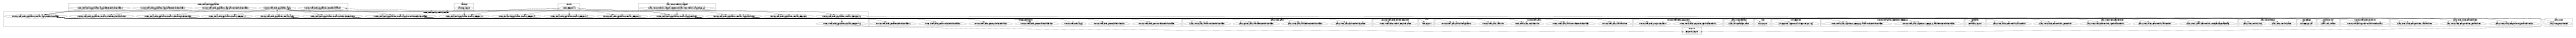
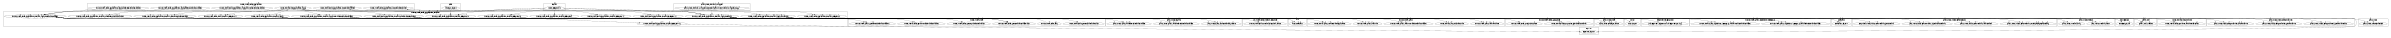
  digraph {
-   "Class::MOP::Mixin::HasMethods::has_method"
-   "Class::MOP::Mixin::HasMethods::reset_package_cache_flag" [label="Class::MOP::Scalar::HasMethods::reset_package_cache_flag"]
+   "Class::MOP::Mixin::HasMethods::reset_package_cache_flag"
    "Class::MOP::Mixin::HasMethods::add_method"
    "Class::MOP::Mixin::HasMethods::_get_local_methods"
-   "Class::MOP::Mixin::HasMethods::get_method"
+   "Class::MOP::Mixin::HasMethods::get_method" [label="Required::MOP::Mixin::HasMethods::get_method"]
    "Scalar::Util::weaken"
    "Class::MOP::Method::name"
    "Class::MOP::Method::body"
    "Moose::Meta::Role::Application::ToClass::check_required_methods"
-   "Moose::Meta::Role::Application::ToClass::BEGIN@17"
+   "Moose::Meta::Role::Application::ToClass::BEGIN@17" [label="Moose::Meta::Role::Meta::ToClass::BEGIN@17"]
    "Moose::Meta::Role::Application::ToClass::check_role_exclusions"
    "Moose::Meta::Role::Application::ToClass::BEGIN@2"
    "Moose::Meta::Role::Application::ToClass::BEGIN@9"
    "Moose::Meta::Role::Application::ToClass::BEGIN@15"
    "Moose::Meta::Role::Application::ToClass::BEGIN@14"
    "Moose::Meta::Role::Application::ToClass::apply_method_modifiers"
    "Moose::Meta::Role::Application::ToClass::BEGIN@10"
    "Moose::Meta::Role::Application::ToClass::BEGIN@11"
    "Moose::Meta::Role::Application::ToClass::apply_methods"
    "Moose::Meta::Role::Application::ToClass::apply"
    "Moose::Meta::Role::Application::ToClass::apply_attributes"
-   "Moose::Meta::Role::Application::ToClass::BEGIN@13" [label="Moose::Meta::Role::Application::ToClass::SERIAL@13"]
+   "Moose::Meta::Role::Application::ToClass::BEGIN@13"
    "Moose::Meta::Role::Application::ToClass::apply_override_method_modifiers"
    "Moose::Meta::Role::Application::ToClass::check_required_attributes"
    "metaclass::import"
    "UNIVERSAL::isa"
    "Exporter::import"
    "Moose::Meta::Class::add_role"
    "Moose::Meta::Class::add_override_method_modifier"
    "Moose::Meta::Class::add_attribute"
    "Moose::Meta::Class::excludes_role"
-   "Moose::Meta::Class::add_role_application"
+   "Moose::Meta::Class::add_role_application" [label="Moose::Meta::Class::weaken_role_application"]
    "warnings::import"
    "Moose::Meta::Role::get_method_modifier_list"
    "Moose::Meta::Role::get_required_method_list"
    "Moose::Meta::Role::get_excluded_roles_list"
-   "Moose::Meta::Role::get_after_method_modifiers"
-   "Moose::Meta::Role::get_override_method_modifier"
+   "Moose::Meta::Role::get_after_method_modifiers" [label="Moose::Meta::Class::get_after_method_modifiers"]
    "Moose::Meta::Role::get_around_method_modifiers"
-   "Moose::Meta::Role::apply"
+   "Moose::Meta::Role::apply" [label="Moose::Meta::Role::flag"]
    "Class::MOP::Class::find_method_by_name"
-   "Class::MOP::Class::add_around_method_modifier"
    "Class::MOP::Class::add_before_method_modifier"
-   "Class::MOP::Class::add_after_method_modifier" [label="Class::ANON::Class::add_after_method_modifier"]
+   "Class::MOP::Class::add_after_method_modifier"
    "Moose::BEGIN@40"
    "Class::MOP::Method::Wrapped::__ANON__[Class/MOP/Method/Wrapped.pm:66]"
-   "base::import"
+   "base::import" [label="base::metaclass"]
    "Moose::Meta::Role::Composite::_get_local_methods"
    "Moose::Meta::Role::Composite::name"
    "Moose::Meta::Class::__ANON__::SERIAL::5::add_before_method_modifier"
    "Moose::Meta::Class::__ANON__::SERIAL::5::add_around_method_modifier"
    "Moose::Meta::Role::Attribute::attribute_for_class"
    "Moose::Meta::Role::Method::Required::name"
    "Class::MOP::Mixin::HasAttributes::get_attribute_list"
    "Class::MOP::Mixin::HasAttributes::get_attribute"
    "Class::MOP::Mixin::HasAttributes::has_attribute"
    "Sub::Exporter::__ANON__[Sub/Exporter.pm:756]"
    "strict::import"
-   "Class::MOP::get_code_info"
+   "Class::MOP::get_code_info" [label="Class::MOP::name_code_info"]
    "Class::MOP::Package::name"
+   "Moose::Meta::Role::Application::is_method_excluded"
    "Moose::Meta::Role::Application::is_method_aliased"
    "Moose::Meta::Role::Application::apply_before_method_modifiers"
    "Moose::Meta::Role::Application::apply_around_method_modifiers"
    "Moose::Meta::Role::Application::apply_after_method_modifiers"
    "Moose::Meta::Role::Application::apply"
    subgraph cluster_1 {
      label="Class::MOP::Mixin::HasMethods"
-     "Class::MOP::Mixin::HasMethods::has_method"
      "Class::MOP::Mixin::HasMethods::reset_package_cache_flag"
      "Class::MOP::Mixin::HasMethods::add_method"
      "Class::MOP::Mixin::HasMethods::_get_local_methods"
      "Class::MOP::Mixin::HasMethods::get_method"
    }
    subgraph cluster_2 {
-     label="Attribute::Util"
+     label="Scalar::Util"
      "Scalar::Util::weaken"
    }
    subgraph cluster_3 {
      label="Class::MOP::Method"
      "Class::MOP::Method::name"
      "Class::MOP::Method::body"
    }
    subgraph cluster_4 {
-     label="Moose::Meta::Role::Method::ToClass"
+     label="Moose::Meta::Role::Application::ToClass"
      "Moose::Meta::Role::Application::ToClass::check_required_methods"
      "Moose::Meta::Role::Application::ToClass::BEGIN@17"
      "Moose::Meta::Role::Application::ToClass::check_role_exclusions"
      "Moose::Meta::Role::Application::ToClass::BEGIN@2"
      "Moose::Meta::Role::Application::ToClass::BEGIN@9"
      "Moose::Meta::Role::Application::ToClass::BEGIN@15"
      "Moose::Meta::Role::Application::ToClass::BEGIN@14"
      "Moose::Meta::Role::Application::ToClass::apply_method_modifiers"
      "Moose::Meta::Role::Application::ToClass::BEGIN@10"
      "Moose::Meta::Role::Application::ToClass::BEGIN@11"
      "Moose::Meta::Role::Application::ToClass::apply_methods"
      "Moose::Meta::Role::Application::ToClass::apply"
      "Moose::Meta::Role::Application::ToClass::apply_attributes"
      "Moose::Meta::Role::Application::ToClass::BEGIN@13"
      "Moose::Meta::Role::Application::ToClass::apply_override_method_modifiers"
      "Moose::Meta::Role::Application::ToClass::check_required_attributes"
    }
    subgraph cluster_5 {
      label=metaclass
      "metaclass::import"
    }
    subgraph cluster_6 {
      label=UNIVERSAL
      "UNIVERSAL::isa"
    }
    subgraph cluster_7 {
      label=Exporter
      "Exporter::import"
    }
    subgraph cluster_8 {
      label="Moose::Meta::Class"
      "Moose::Meta::Class::add_role"
      "Moose::Meta::Class::add_override_method_modifier"
      "Moose::Meta::Class::add_attribute"
      "Moose::Meta::Class::excludes_role"
      "Moose::Meta::Class::add_role_application"
    }
    subgraph cluster_9 {
-     label=warnings
+     label=code
      "warnings::import"
    }
    subgraph cluster_10 {
-     label="Moose::Meta::Role"
+     label="Moose::Meta::Meta"
      "Moose::Meta::Role::get_method_modifier_list"
      "Moose::Meta::Role::get_required_method_list"
      "Moose::Meta::Role::get_excluded_roles_list"
      "Moose::Meta::Role::get_after_method_modifiers"
-     "Moose::Meta::Role::get_override_method_modifier"
      "Moose::Meta::Role::get_around_method_modifiers"
      "Moose::Meta::Role::apply"
    }
    subgraph cluster_11 {
-     label="Class::MOP::Class"
+     label="Class::MOP::ToClass"
      "Class::MOP::Class::find_method_by_name"
-     "Class::MOP::Class::add_around_method_modifier"
      "Class::MOP::Class::add_before_method_modifier"
      "Class::MOP::Class::add_after_method_modifier"
    }
    subgraph cluster_12 {
-     label=Moose
+     label=ToClass
      "Moose::BEGIN@40"
    }
    subgraph cluster_13 {
      label="Class::MOP::Method::Wrapped"
      "Class::MOP::Method::Wrapped::__ANON__[Class/MOP/Method/Wrapped.pm:66]"
    }
    subgraph cluster_14 {
      label=base
      "base::import"
    }
    subgraph cluster_15 {
      label="Moose::Meta::Role::Composite"
      "Moose::Meta::Role::Composite::_get_local_methods"
      "Moose::Meta::Role::Composite::name"
    }
    subgraph cluster_16 {
      label="Moose::Meta::Class::__ANON__::SERIAL::5"
      "Moose::Meta::Class::__ANON__::SERIAL::5::add_before_method_modifier"
      "Moose::Meta::Class::__ANON__::SERIAL::5::add_around_method_modifier"
    }
    subgraph cluster_17 {
      label="Moose::Meta::Role::Attribute"
      "Moose::Meta::Role::Attribute::attribute_for_class"
    }
    subgraph cluster_18 {
-     label="Moose::Meta::Role::Method::Required"
+     label="Sub::Meta::Role::Method::Required"
      "Moose::Meta::Role::Method::Required::name"
    }
    subgraph cluster_19 {
      label="Class::MOP::Mixin::HasAttributes"
      "Class::MOP::Mixin::HasAttributes::get_attribute_list"
      "Class::MOP::Mixin::HasAttributes::get_attribute"
      "Class::MOP::Mixin::HasAttributes::has_attribute"
    }
    subgraph cluster_20 {
-     label="Sub::Exporter"
+     label="HasAttributes::Exporter"
      "Sub::Exporter::__ANON__[Sub/Exporter.pm:756]"
    }
    subgraph cluster_21 {
      label="strict"
      "strict::import"
    }
    subgraph cluster_22 {
      label="Class::MOP"
      "Class::MOP::get_code_info"
    }
    subgraph cluster_23 {
-     label="Class::MOP::Package"
+     label="Class::MOP::Meta"
      "Class::MOP::Package::name"
    }
    subgraph cluster_24 {
      label="Moose::Meta::Role::Application"
+     "Moose::Meta::Role::Application::is_method_excluded"
      "Moose::Meta::Role::Application::is_method_aliased"
      "Moose::Meta::Role::Application::apply_before_method_modifiers"
      "Moose::Meta::Role::Application::apply_around_method_modifiers"
      "Moose::Meta::Role::Application::apply_after_method_modifiers"
      "Moose::Meta::Role::Application::apply"
    }
    "Moose::Meta::Role::Application::ToClass::check_required_methods" -> "Moose::Meta::Role::get_required_method_list"
    "Moose::Meta::Role::Application::ToClass::check_required_methods" -> "Class::MOP::Class::find_method_by_name"
    "Moose::Meta::Role::Application::ToClass::check_required_methods" -> "Moose::Meta::Role::Method::Required::name"
    "Moose::Meta::Role::Application::ToClass::BEGIN@17" -> "base::import"
    "Moose::Meta::Role::Application::ToClass::check_role_exclusions" -> "Moose::Meta::Class::excludes_role"
    "Moose::Meta::Role::Application::ToClass::check_role_exclusions" -> "Moose::Meta::Role::get_excluded_roles_list"
    "Moose::Meta::Role::Application::ToClass::check_role_exclusions" -> "Moose::Meta::Role::Composite::name"
    "Moose::Meta::Role::Application::ToClass::check_role_exclusions" -> "Class::MOP::Package::name"
    "Moose::Meta::Role::Application::ToClass::BEGIN@9" -> "strict::import"
    "Moose::Meta::Role::Application::ToClass::BEGIN@15" -> "Exporter::import"
    "Moose::Meta::Role::Application::ToClass::BEGIN@14" -> "Sub::Exporter::__ANON__[Sub/Exporter.pm:756]"
    "Moose::Meta::Role::Application::ToClass::apply_method_modifiers" -> "Moose::Meta::Role::get_method_modifier_list"
    "Moose::Meta::Role::Application::ToClass::apply_method_modifiers" -> "Moose::Meta::Role::get_after_method_modifiers"
    "Moose::Meta::Role::Application::ToClass::apply_method_modifiers" -> "Moose::Meta::Role::get_around_method_modifiers"
-   "Moose::Meta::Role::Application::ToClass::apply_method_modifiers" -> "Class::MOP::Class::add_around_method_modifier"
    "Moose::Meta::Role::Application::ToClass::apply_method_modifiers" -> "Class::MOP::Class::add_before_method_modifier"
    "Moose::Meta::Role::Application::ToClass::apply_method_modifiers" -> "Class::MOP::Class::add_after_method_modifier"
    "Moose::Meta::Role::Application::ToClass::apply_method_modifiers" -> "Moose::Meta::Class::__ANON__::SERIAL::5::add_before_method_modifier"
    "Moose::Meta::Role::Application::ToClass::apply_method_modifiers" -> "Moose::Meta::Class::__ANON__::SERIAL::5::add_around_method_modifier"
    "Moose::Meta::Role::Application::ToClass::BEGIN@11" -> "metaclass::import"
    "Moose::Meta::Role::Application::ToClass::apply_methods" -> "Class::MOP::Mixin::HasMethods::reset_package_cache_flag"
    "Moose::Meta::Role::Application::ToClass::apply_methods" -> "Class::MOP::Mixin::HasMethods::add_method"
    "Moose::Meta::Role::Application::ToClass::apply_methods" -> "Class::MOP::Mixin::HasMethods::_get_local_methods"
    "Moose::Meta::Role::Application::ToClass::apply_methods" -> "Class::MOP::Mixin::HasMethods::get_method"
    "Moose::Meta::Role::Application::ToClass::apply_methods" -> "Class::MOP::Method::name"
    "Moose::Meta::Role::Application::ToClass::apply_methods" -> "Class::MOP::Method::body"
    "Moose::Meta::Role::Application::ToClass::apply_methods" -> "UNIVERSAL::isa"
    "Moose::Meta::Role::Application::ToClass::apply_methods" -> "Moose::Meta::Role::Composite::_get_local_methods"
+   "Moose::Meta::Role::Application::ToClass::apply_methods" -> "Moose::Meta::Role::Application::is_method_excluded"
    "Moose::Meta::Role::Application::ToClass::apply_methods" -> "Moose::Meta::Role::Application::is_method_aliased"
    "Moose::Meta::Role::Application::ToClass::apply" -> "Scalar::Util::weaken"
    "Moose::Meta::Role::Application::ToClass::apply" -> "Moose::Meta::Class::add_role"
    "Moose::Meta::Role::Application::ToClass::apply" -> "Moose::Meta::Class::add_role_application"
    "Moose::Meta::Role::Application::ToClass::apply" -> "Moose::Meta::Role::Application::apply"
    "Moose::Meta::Role::Application::ToClass::apply_attributes" -> "Moose::Meta::Class::add_attribute"
    "Moose::Meta::Role::Application::ToClass::apply_attributes" -> "Moose::Meta::Role::Attribute::attribute_for_class"
    "Moose::Meta::Role::Application::ToClass::apply_attributes" -> "Class::MOP::Mixin::HasAttributes::get_attribute_list"
    "Moose::Meta::Role::Application::ToClass::apply_attributes" -> "Class::MOP::Mixin::HasAttributes::get_attribute"
    "Moose::Meta::Role::Application::ToClass::apply_attributes" -> "Class::MOP::Mixin::HasAttributes::has_attribute"
    "Moose::Meta::Role::Application::ToClass::BEGIN@13" -> "Moose::Meta::Role::Application::ToClass::BEGIN@15"
    "Moose::Meta::Role::Application::ToClass::BEGIN@13" -> "Exporter::import"
-   "Moose::Meta::Role::Application::ToClass::apply_override_method_modifiers" -> "Class::MOP::Mixin::HasMethods::has_method"
    "Moose::Meta::Role::Application::ToClass::apply_override_method_modifiers" -> "Moose::Meta::Class::add_override_method_modifier"
    "Moose::Meta::Role::Application::ToClass::apply_override_method_modifiers" -> "Moose::Meta::Role::get_method_modifier_list"
-   "Moose::Meta::Role::Application::ToClass::apply_override_method_modifiers" -> "Moose::Meta::Role::get_override_method_modifier"
    "Moose::Meta::Role::Application::ToClass::apply_override_method_modifiers" -> "Class::MOP::get_code_info"
    "warnings::import" -> "Moose::Meta::Role::Application::ToClass::BEGIN@10"
    "Moose::Meta::Role::apply" -> "Moose::Meta::Role::Application::ToClass::apply"
    "Moose::BEGIN@40" -> "Moose::Meta::Role::Application::ToClass::BEGIN@17"
    "Moose::BEGIN@40" -> "Moose::Meta::Role::Application::ToClass::BEGIN@2"
    "Moose::BEGIN@40" -> "Moose::Meta::Role::Application::ToClass::BEGIN@9"
    "Moose::BEGIN@40" -> "Moose::Meta::Role::Application::ToClass::BEGIN@14"
    "Moose::BEGIN@40" -> "Moose::Meta::Role::Application::ToClass::BEGIN@10"
    "Moose::BEGIN@40" -> "Moose::Meta::Role::Application::ToClass::BEGIN@11"
    "Moose::BEGIN@40" -> "Moose::Meta::Role::Application::ToClass::BEGIN@13"
    "Class::MOP::Method::Wrapped::__ANON__[Class/MOP/Method/Wrapped.pm:66]" -> "Moose::Meta::Role::Application::ToClass::apply_methods"
    "Moose::Meta::Role::Application::apply_before_method_modifiers" -> "Moose::Meta::Role::Application::ToClass::apply_method_modifiers"
    "Moose::Meta::Role::Application::apply_around_method_modifiers" -> "Moose::Meta::Role::Application::ToClass::apply_method_modifiers"
    "Moose::Meta::Role::Application::apply_after_method_modifiers" -> "Moose::Meta::Role::Application::ToClass::apply_method_modifiers"
    "Moose::Meta::Role::Application::apply" -> "Moose::Meta::Role::Application::ToClass::check_required_methods"
    "Moose::Meta::Role::Application::apply" -> "Moose::Meta::Role::Application::ToClass::check_role_exclusions"
    "Moose::Meta::Role::Application::apply" -> "Moose::Meta::Role::Application::ToClass::apply_methods"
    "Moose::Meta::Role::Application::apply" -> "Moose::Meta::Role::Application::ToClass::apply_attributes"
    "Moose::Meta::Role::Application::apply" -> "Moose::Meta::Role::Application::ToClass::apply_override_method_modifiers"
    "Moose::Meta::Role::Application::apply" -> "Moose::Meta::Role::Application::ToClass::check_required_attributes"
  }
